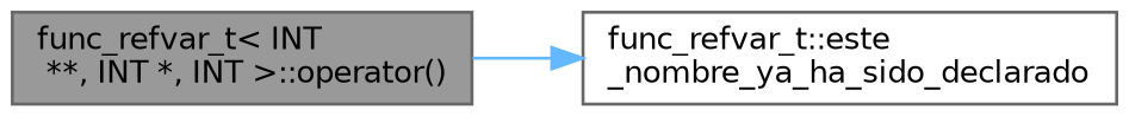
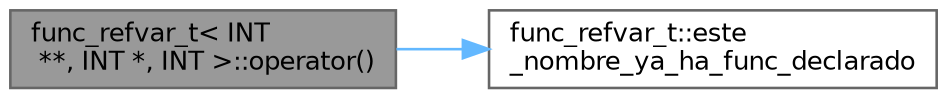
  digraph {
    rankdir=LR
    node [fontname=Helvetica fontsize=10 shape=box style=filled]
    n1 [color=gray40 fillcolor=grey60 fontcolor=black height=0.2 label="func_refvar_t\< INT\l **, INT *, INT \>::operator()" width=0.4]
-   n2 [color=grey40 fillcolor=white height=0.2 label="func_refvar_t::este\l_nombre_ya_ha_sido_declarado" width=0.4]
+   n2 [color=grey40 fillcolor=white height=0.2 label="func_refvar_t::este\l_nombre_ya_ha_func_declarado" width=0.4]
    n1 -> n2 [color=steelblue1 fontname=Helvetica fontsize=10 labelfontname=Helvetica labelfontsize=10 style=solid]
  }
